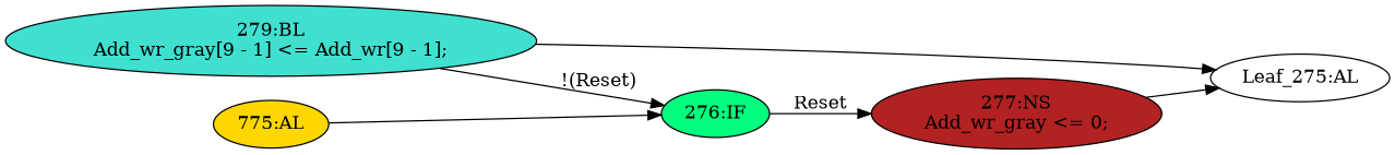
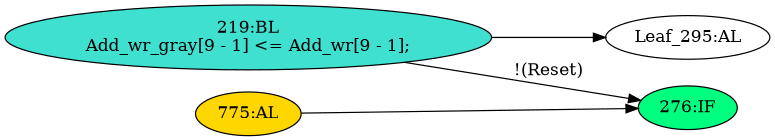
  strict digraph {
    rankdir=LR
    node [statements="[]" style=filled]
    edge [cond="[]" lineno=None]
-   n1 [ast="<pyverilog.vparser.ast.Block object at 0x7fbd1c2bafd0>" fillcolor=turquoise label="279:BL\nAdd_wr_gray[9 - 1] <= Add_wr[9 - 1];" statements="[<pyverilog.vparser.ast.NonblockingSubstitution object at 0x7fbd1c2bab50>]" typ=Block]
-   n2 [def_var="['Add_wr_gray']" label="Leaf_275:AL" statements="" style=""]
+   n1 [ast="<pyverilog.vparser.ast.Block object at 0x7fbd1c2bafd0>" fillcolor=turquoise label="219:BL\nAdd_wr_gray[9 - 1] <= Add_wr[9 - 1];" statements="[<pyverilog.vparser.ast.NonblockingSubstitution object at 0x7fbd1c2bab50>]" typ=Block]
+   n2 [def_var="['Add_wr_gray']" label="Leaf_295:AL" statements="" style=""]
    n3 [ast="<pyverilog.vparser.ast.IfStatement object at 0x7fbd1c2d1a90>" fillcolor=springgreen label="276:IF" typ=IfStatement]
    n4 [ast="<pyverilog.vparser.ast.Always object at 0x7fbd1c2d1910>" clk_sens=True fillcolor=gold label="775:AL" sens="['Reset', 'Clk_MAC']" typ=Always use_var="['Reset', 'Add_wr']"]
-   n5 [ast="<pyverilog.vparser.ast.NonblockingSubstitution object at 0x7fbd1c2d1b50>" fillcolor=firebrick label="277:NS\nAdd_wr_gray <= 0;" statements="[<pyverilog.vparser.ast.NonblockingSubstitution object at 0x7fbd1c2d1b50>]" typ=NonblockingSubstitution]
    n1 -> n2
    n1 -> n3 [cond="['Reset']" label="!(Reset)" lineno=276]
-   n3 -> n5 [cond="['Reset']" label=Reset lineno=276]
    n4 -> n3
-   n5 -> n2
  }
